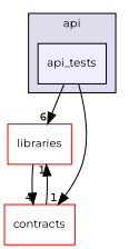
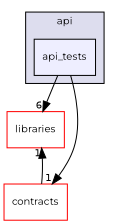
  digraph {
    compound=true
    fontname=Montserrat
    node [fillcolor=white fontname=Montserrat fontsize=10 shape=box style=filled color=red]
    edge [fontname=Montserrat headlabel=1 labeldistance=1.5 labelfontname=Helvetica labelfontsize=10]
    n1 [fillcolor="#eeeeff" label=api_tests pencolor=black color=""]
    n2 [label=libraries]
    n3 [label=contracts]
    subgraph cluster_1 {
      bgcolor="#ddddee"
      fontsize=10
      label=api
      pencolor=black
      n1
    }
    n1 -> n2 [headlabel=6]
    n1 -> n3
-   n2 -> n3 [headlabel=4]
    n3 -> n2
  }
